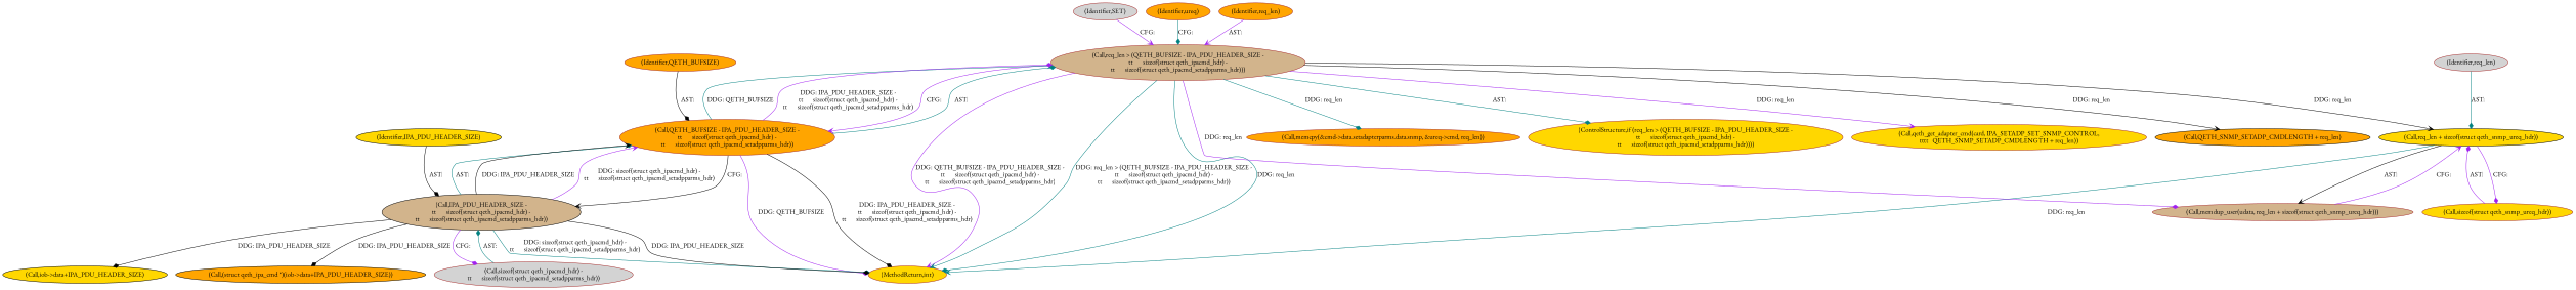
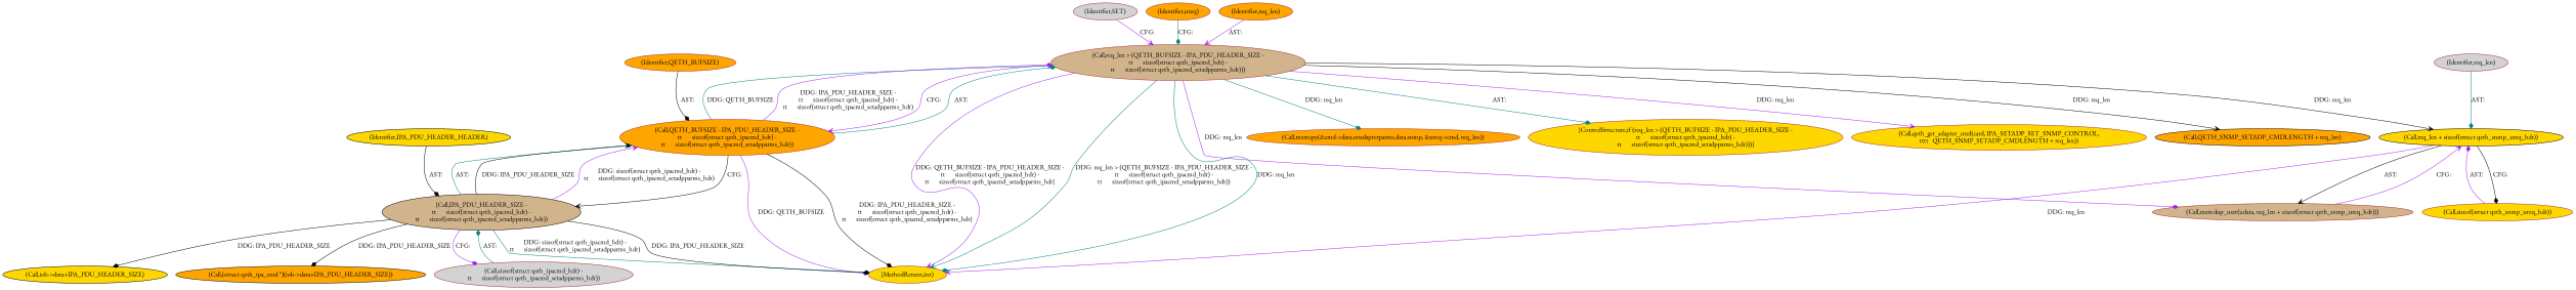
  digraph {
    fontname="EB Garamond"
    node [color=brown fillcolor=gold fontname="EB Garamond" style=filled]
    edge [arrowhead=diamond color=teal fontname="EB Garamond"]
    n1 [color=black label="(Call,req_len + sizeof(struct qeth_snmp_ureq_hdr))"]
    n2 [label="(MethodReturn,int)"]
    n3 [fillcolor=tan label="(Call,memdup_user(udata, req_len + sizeof(struct qeth_snmp_ureq_hdr)))"]
    n4 [label="(Call,sizeof(struct qeth_snmp_ureq_hdr))"]
    n5 [fillcolor=tan label="(Call,req_len > (QETH_BUFSIZE - IPA_PDU_HEADER_SIZE -\n\t\t       sizeof(struct qeth_ipacmd_hdr) -\n\t\t       sizeof(struct qeth_ipacmd_setadpparms_hdr)))"]
    n6 [fillcolor=orange label="(Call,QETH_BUFSIZE - IPA_PDU_HEADER_SIZE -\n\t\t       sizeof(struct qeth_ipacmd_hdr) -\n\t\t       sizeof(struct qeth_ipacmd_setadpparms_hdr))"]
    n7 [fillcolor=orange label="(Call,memcpy(&cmd->data.setadapterparms.data.snmp, &ureq->cmd, req_len))"]
    n8 [label="(ControlStructure,if (req_len > (QETH_BUFSIZE - IPA_PDU_HEADER_SIZE -\n\t\t       sizeof(struct qeth_ipacmd_hdr) -\n\t\t       sizeof(struct qeth_ipacmd_setadpparms_hdr))))"]
    n9 [label="(Call,qeth_get_adapter_cmd(card, IPA_SETADP_SET_SNMP_CONTROL,\n\t\t\t\t   QETH_SNMP_SETADP_CMDLENGTH + req_len))"]
    n10 [color=black fillcolor=orange label="(Call,QETH_SNMP_SETADP_CMDLENGTH + req_len)"]
    n11 [color=black fillcolor=tan label="(Call,IPA_PDU_HEADER_SIZE -\n\t\t       sizeof(struct qeth_ipacmd_hdr) -\n\t\t       sizeof(struct qeth_ipacmd_setadpparms_hdr))"]
    n12 [color=black label="(Call,iob->data+IPA_PDU_HEADER_SIZE)"]
    n13 [color=black fillcolor=orange label="(Call,(struct qeth_ipa_cmd *)(iob->data+IPA_PDU_HEADER_SIZE))"]
    n14 [fillcolor=lightgrey label="(Call,sizeof(struct qeth_ipacmd_hdr) -\n\t\t       sizeof(struct qeth_ipacmd_setadpparms_hdr))"]
    n15 [fillcolor=lightgrey label="(Identifier,SET)"]
    n16 [fillcolor=orange label="(Identifier,ureq)"]
    n17 [fillcolor=lightgrey label="(Identifier,req_len)"]
    n18 [fillcolor=orange label="(Identifier,QETH_BUFSIZE)"]
-   n19 [color=black label="(Identifier,IPA_PDU_HEADER_SIZE)"]
+   n19 [color=black label="(Identifier,IPA_PDU_HEADER_HEADER)"]
    n20 [fillcolor=orange label="(Identifier,req_len)"]
-   n1 -> n2 [arrowhead=vee label="DDG: req_len"]
+   n1 -> n2 [arrowhead=vee color=purple label="DDG: req_len"]
    n1 -> n3 [arrowhead=vee color=black label="AST: "]
-   n1 -> n4 [color=purple label="CFG: "]
+   n1 -> n4 [color=black label="CFG: "]
    n3 -> n1 [arrowhead=vee color=purple label="CFG: "]
    n4 -> n1 [color=purple label="AST: "]
    n5 -> n1 [arrowhead=vee color=black label="DDG: req_len"]
    n5 -> n2 [arrowhead=vee color=purple label="DDG: QETH_BUFSIZE - IPA_PDU_HEADER_SIZE -\n\t\t       sizeof(struct qeth_ipacmd_hdr) -\n\t\t       sizeof(struct qeth_ipacmd_setadpparms_hdr)"]
    n5 -> n2 [arrowhead=vee label="DDG: req_len > (QETH_BUFSIZE - IPA_PDU_HEADER_SIZE -\n\t\t       sizeof(struct qeth_ipacmd_hdr) -\n\t\t       sizeof(struct qeth_ipacmd_setadpparms_hdr))"]
    n5 -> n2 [label="DDG: req_len"]
    n5 -> n3 [color=purple label="DDG: req_len"]
    n5 -> n6 [arrowhead=vee color=purple label="CFG: "]
    n5 -> n7 [label="DDG: req_len"]
    n5 -> n8 [label="AST: "]
    n5 -> n9 [arrowhead=vee color=purple label="DDG: req_len"]
    n5 -> n10 [arrowhead=vee color=black label="DDG: req_len"]
    n6 -> n2 [color=purple label="DDG: QETH_BUFSIZE"]
    n6 -> n2 [color=black label="DDG: IPA_PDU_HEADER_SIZE -\n\t\t       sizeof(struct qeth_ipacmd_hdr) -\n\t\t       sizeof(struct qeth_ipacmd_setadpparms_hdr)"]
    n6 -> n5 [label="AST: "]
    n6 -> n5 [arrowhead=vee label="DDG: QETH_BUFSIZE"]
    n6 -> n5 [color=purple label="DDG: IPA_PDU_HEADER_SIZE -\n\t\t       sizeof(struct qeth_ipacmd_hdr) -\n\t\t       sizeof(struct qeth_ipacmd_setadpparms_hdr)"]
    n6 -> n11 [arrowhead=vee color=black label="CFG: "]
    n11 -> n2 [label="DDG: sizeof(struct qeth_ipacmd_hdr) -\n\t\t       sizeof(struct qeth_ipacmd_setadpparms_hdr)"]
    n11 -> n2 [color=black label="DDG: IPA_PDU_HEADER_SIZE"]
    n11 -> n6 [label="AST: "]
    n11 -> n6 [arrowhead=vee color=black label="DDG: IPA_PDU_HEADER_SIZE"]
    n11 -> n6 [arrowhead=vee color=purple label="DDG: sizeof(struct qeth_ipacmd_hdr) -\n\t\t       sizeof(struct qeth_ipacmd_setadpparms_hdr)"]
    n11 -> n12 [color=black label="DDG: IPA_PDU_HEADER_SIZE"]
    n11 -> n13 [color=black label="DDG: IPA_PDU_HEADER_SIZE"]
    n11 -> n14 [color=purple label="CFG: "]
    n14 -> n11 [label="AST: "]
    n15 -> n5 [arrowhead=vee color=purple label="CFG: "]
    n16 -> n5 [label="CFG: "]
    n17 -> n1 [label="AST: "]
    n18 -> n6 [color=black label="AST: "]
    n19 -> n11 [color=black label="AST: "]
    n20 -> n5 [arrowhead=vee color=purple label="AST: "]
  }
